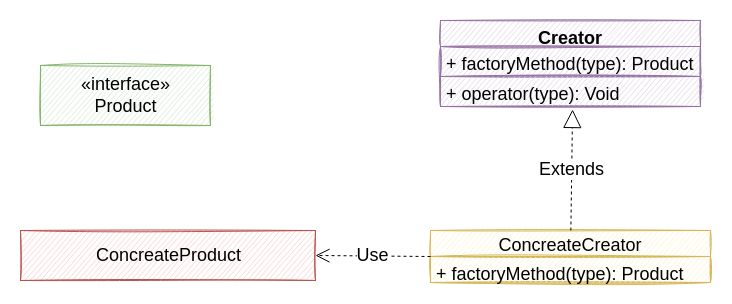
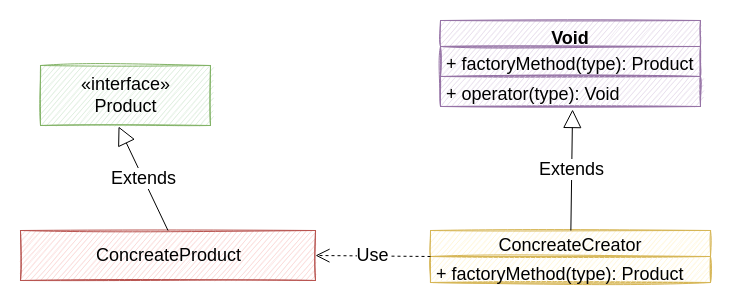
  <mxCell id="0" />
  <mxCell id="1" parent="0" />
  <mxCell id="2" value="«interface»&lt;br&gt;&lt;span style=&quot;&quot;&gt;Product&lt;/span&gt;" style="html=1;fontSize=18;fillColor=#d5e8d4;strokeColor=#82b366;sketch=1;" vertex="1" parent="1"><mxGeometry x="40" y="65" width="170" height="60" as="geometry" /></mxCell>
  <mxCell id="3" value="ConcreateProduct" style="html=1;fontSize=18;sketch=1;fillColor=#f8cecc;strokeColor=#b85450;" vertex="1" parent="1"><mxGeometry x="20" y="230" width="295" height="50" as="geometry" /></mxCell>
- <mxCell id="5" value="Creator" style="swimlane;fontStyle=1;align=center;verticalAlign=top;childLayout=stackLayout;horizontal=1;startSize=26;horizontalStack=0;resizeParent=1;resizeParentMax=0;resizeLast=0;collapsible=1;marginBottom=0;fontSize=18;fillColor=#e1d5e7;strokeColor=#9673a6;glass=0;swimlaneLine=1;sketch=1;" vertex="1" parent="1"><mxGeometry x="440" y="20" width="260" height="86" as="geometry" /></mxCell>
+ <mxCell id="4" value="Extends" style="endArrow=block;endSize=16;endFill=0;html=1;rounded=0;fontSize=18;entryX=0.459;entryY=1.017;entryDx=0;entryDy=0;entryPerimeter=0;exitX=0.5;exitY=0;exitDx=0;exitDy=0;" edge="1" parent="1" source="3" target="2"><mxGeometry width="160" relative="1" as="geometry"><mxPoint x="-40" y="180" as="sourcePoint" /><mxPoint x="120" y="180" as="targetPoint" /></mxGeometry></mxCell>
+ <mxCell id="5" value="Void" style="swimlane;fontStyle=1;align=center;verticalAlign=top;childLayout=stackLayout;horizontal=1;startSize=26;horizontalStack=0;resizeParent=1;resizeParentMax=0;resizeLast=0;collapsible=1;marginBottom=0;fontSize=18;fillColor=#e1d5e7;strokeColor=#9673a6;glass=0;swimlaneLine=1;sketch=1;" vertex="1" parent="1"><mxGeometry x="440" y="20" width="260" height="86" as="geometry" /></mxCell>
  <mxCell id="6" value="+ factoryMethod(type): Product" style="text;strokeColor=#9673a6;fillColor=#e1d5e7;align=left;verticalAlign=top;spacingLeft=4;spacingRight=4;overflow=hidden;rotatable=0;points=[[0,0.5],[1,0.5]];portConstraint=eastwest;fontSize=18;glass=0;swimlaneLine=1;sketch=1;" vertex="1" parent="5"><mxGeometry y="26" width="260" height="30" as="geometry" /></mxCell>
  <mxCell id="7" value="+ operator(type): Void" style="text;strokeColor=#9673a6;fillColor=#e1d5e7;align=left;verticalAlign=top;spacingLeft=4;spacingRight=4;overflow=hidden;rotatable=0;points=[[0,0.5],[1,0.5]];portConstraint=eastwest;fontSize=18;glass=0;swimlaneLine=1;sketch=1;" vertex="1" parent="5"><mxGeometry y="56" width="260" height="30" as="geometry" /></mxCell>
  <mxCell id="8" value="ConcreateCreator" style="swimlane;fontStyle=0;childLayout=stackLayout;horizontal=1;startSize=26;fillColor=#fff2cc;horizontalStack=0;resizeParent=1;resizeParentMax=0;resizeLast=0;collapsible=1;marginBottom=0;fontSize=18;strokeColor=#d6b656;sketch=1;" vertex="1" parent="1"><mxGeometry x="430" y="230" width="280" height="52" as="geometry" /></mxCell>
  <mxCell id="9" value="+ factoryMethod(type): Product" style="text;strokeColor=#d6b656;fillColor=#fff2cc;align=left;verticalAlign=top;spacingLeft=4;spacingRight=4;overflow=hidden;rotatable=0;points=[[0,0.5],[1,0.5]];portConstraint=eastwest;fontSize=18;sketch=1;" vertex="1" parent="8"><mxGeometry y="26" width="280" height="26" as="geometry" /></mxCell>
- <mxCell id="10" value="Extends" style="endArrow=block;endSize=16;endFill=0;html=1;rounded=0;fontSize=18;entryX=0.508;entryY=1.1;entryDx=0;entryDy=0;entryPerimeter=0;dashed=1;" edge="1" parent="1" source="8" target="7"><mxGeometry width="160" relative="1" as="geometry"><mxPoint x="370" y="180" as="sourcePoint" /><mxPoint x="530" y="180" as="targetPoint" /></mxGeometry></mxCell>
+ <mxCell id="10" value="Extends" style="endArrow=block;endSize=16;endFill=0;html=1;rounded=0;fontSize=18;entryX=0.508;entryY=1.1;entryDx=0;entryDy=0;entryPerimeter=0;" edge="1" parent="1" source="8" target="7"><mxGeometry width="160" relative="1" as="geometry"><mxPoint x="370" y="180" as="sourcePoint" /><mxPoint x="530" y="180" as="targetPoint" /></mxGeometry></mxCell>
  <mxCell id="11" value="Use" style="endArrow=open;endSize=12;dashed=1;html=1;rounded=0;fontSize=18;entryX=1;entryY=0.5;entryDx=0;entryDy=0;exitX=0;exitY=0.5;exitDx=0;exitDy=0;" edge="1" parent="1" source="8" target="3"><mxGeometry width="160" relative="1" as="geometry"><mxPoint x="160" y="350" as="sourcePoint" /><mxPoint x="320" y="350" as="targetPoint" /></mxGeometry></mxCell>
